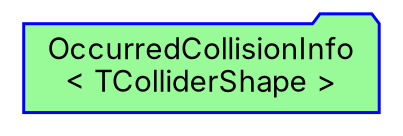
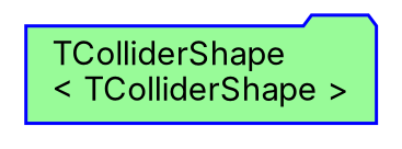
  digraph {
    rankdir=TB
    fontname=Inter
-   n1 [color=blue fillcolor=palegreen fontname=Inter fontsize=10 height=0.2 label="OccurredCollisionInfo\l\< TColliderShape \>" shape=folder style=filled width=0.4]
+   n1 [color=blue fillcolor=palegreen fontname=Inter fontsize=10 height=0.2 label="TColliderShape\l\< TColliderShape \>" shape=folder style=filled width=0.4]
  }
